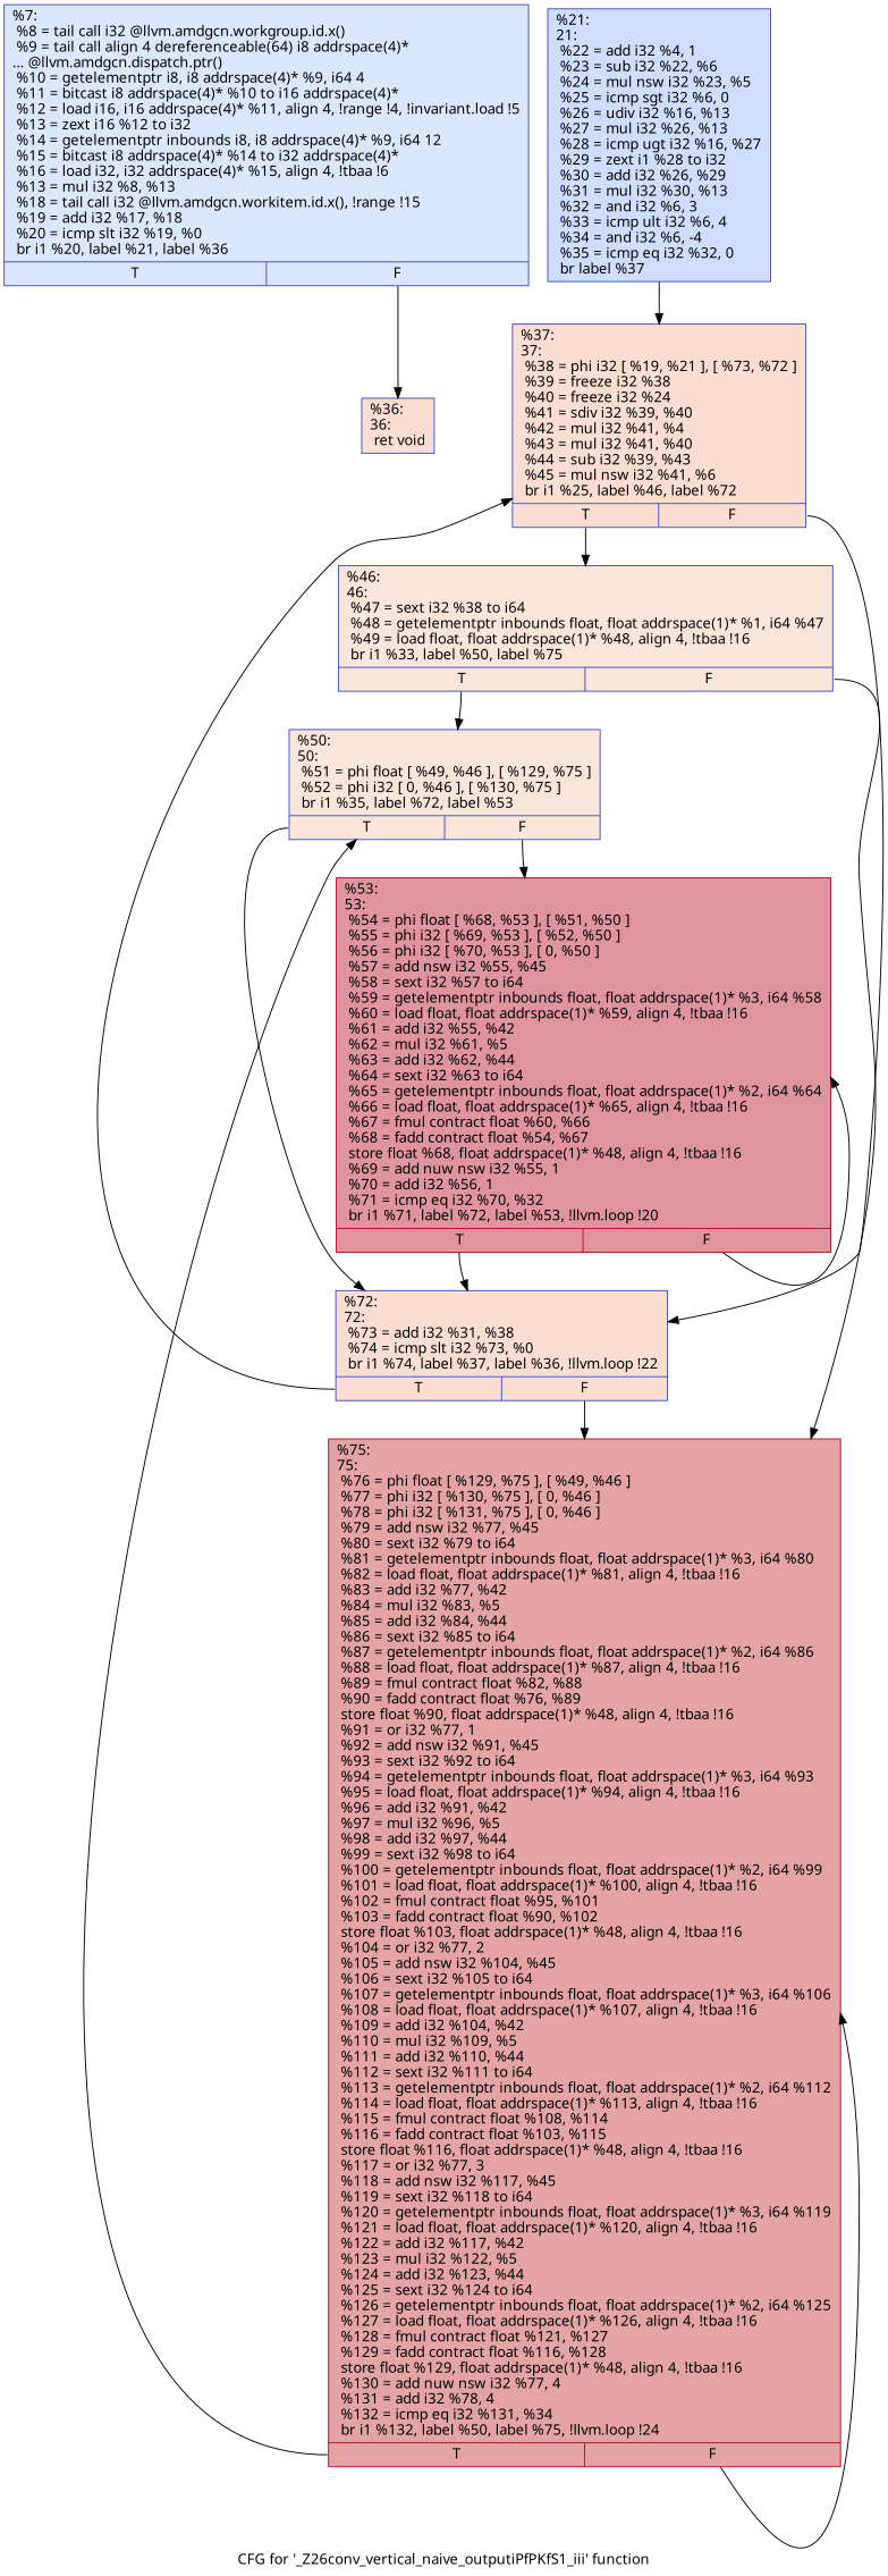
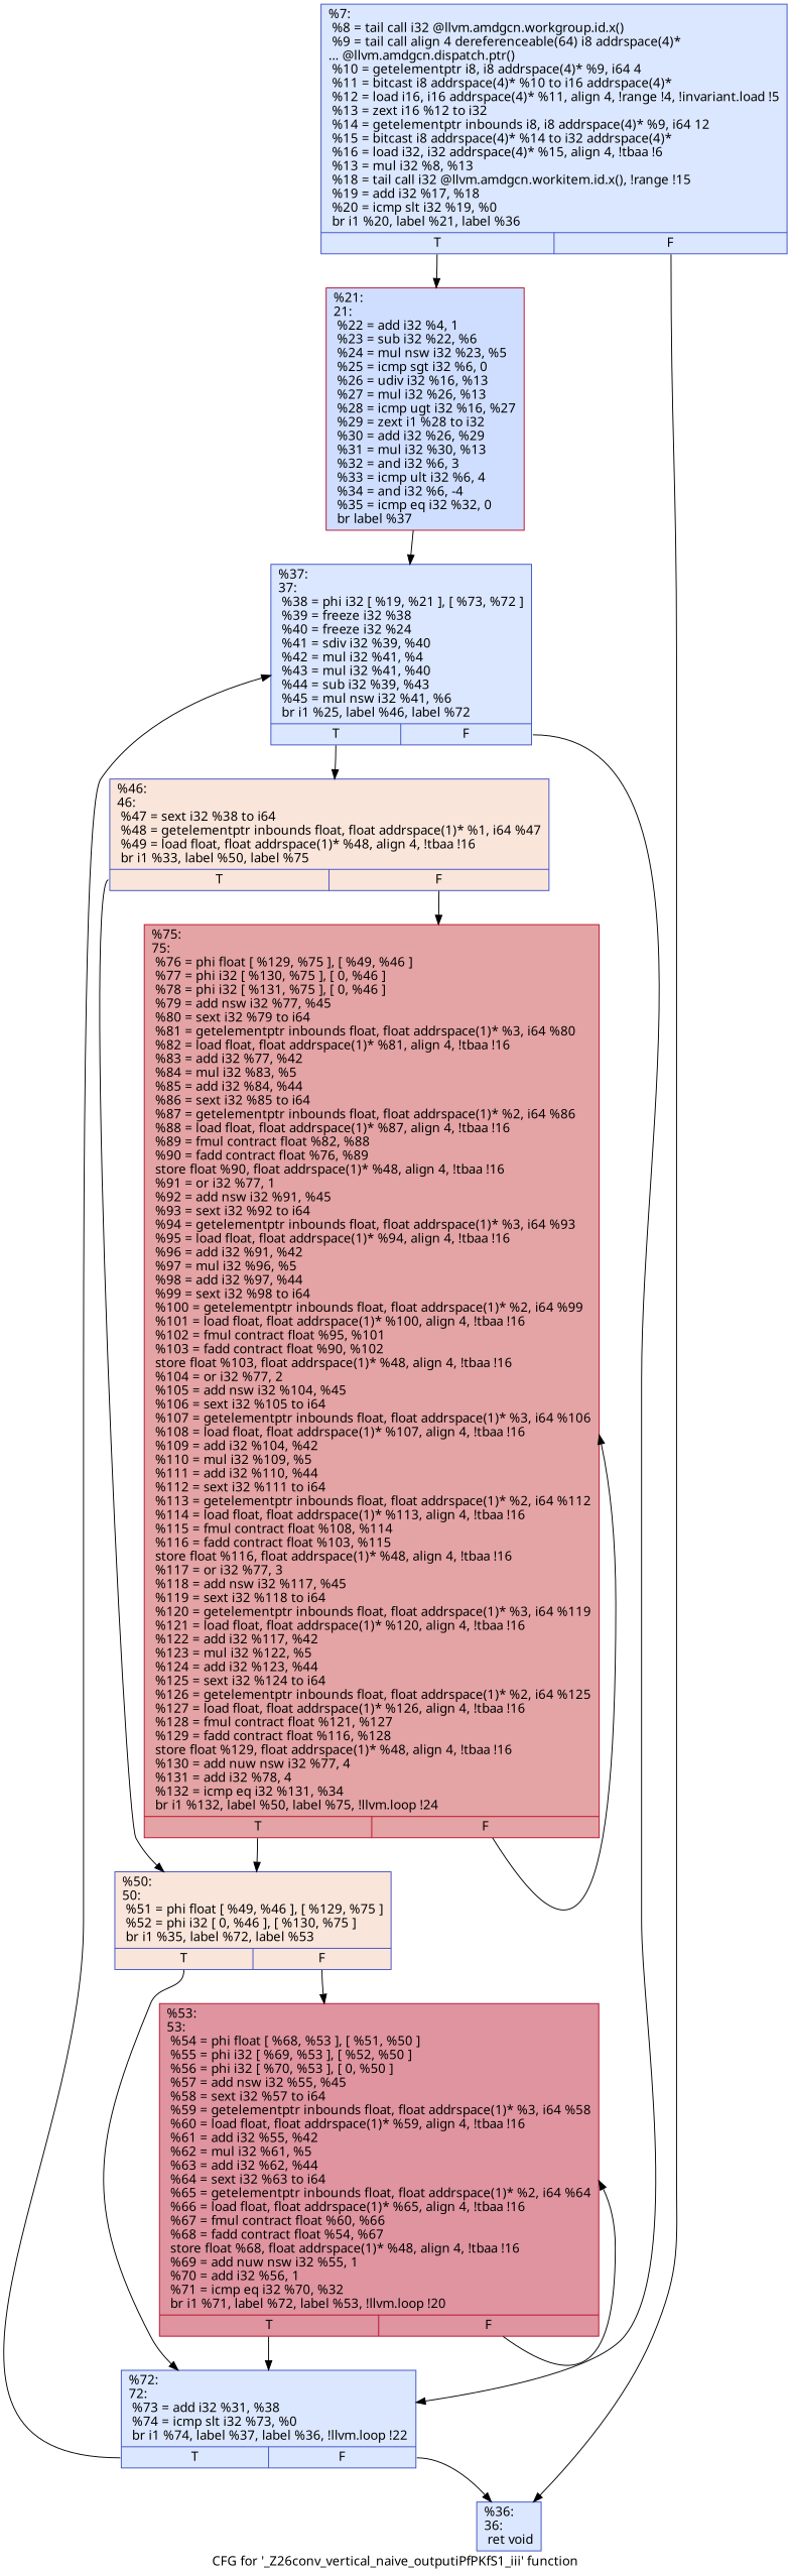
  digraph {
    fontname="Noto Sans"
    label="CFG for '_Z26conv_vertical_naive_outputiPfPKfS1_iii' function"
    node [color="#3d50c3ff" fillcolor="#aec9fc70" fontname="Noto Sans" shape=record style=filled]
    edge [fontname="Noto Sans" tailport=s0]
    n1 [label="{%7:\l  %8 = tail call i32 @llvm.amdgcn.workgroup.id.x()\l  %9 = tail call align 4 dereferenceable(64) i8 addrspace(4)*\l... @llvm.amdgcn.dispatch.ptr()\l  %10 = getelementptr i8, i8 addrspace(4)* %9, i64 4\l  %11 = bitcast i8 addrspace(4)* %10 to i16 addrspace(4)*\l  %12 = load i16, i16 addrspace(4)* %11, align 4, !range !4, !invariant.load !5\l  %13 = zext i16 %12 to i32\l  %14 = getelementptr inbounds i8, i8 addrspace(4)* %9, i64 12\l  %15 = bitcast i8 addrspace(4)* %14 to i32 addrspace(4)*\l  %16 = load i32, i32 addrspace(4)* %15, align 4, !tbaa !6\l  %13 = mul i32 %8, %13\l  %18 = tail call i32 @llvm.amdgcn.workitem.id.x(), !range !15\l  %19 = add i32 %17, %18\l  %20 = icmp slt i32 %19, %0\l  br i1 %20, label %21, label %36\l|{<s0>T|<s1>F}}"]
-   n2 [fillcolor="#93b5fe70" label="{%21:\l21:                                               \l  %22 = add i32 %4, 1\l  %23 = sub i32 %22, %6\l  %24 = mul nsw i32 %23, %5\l  %25 = icmp sgt i32 %6, 0\l  %26 = udiv i32 %16, %13\l  %27 = mul i32 %26, %13\l  %28 = icmp ugt i32 %16, %27\l  %29 = zext i1 %28 to i32\l  %30 = add i32 %26, %29\l  %31 = mul i32 %30, %13\l  %32 = and i32 %6, 3\l  %33 = icmp ult i32 %6, 4\l  %34 = and i32 %6, -4\l  %35 = icmp eq i32 %32, 0\l  br label %37\l}"]
-   n3 [fillcolor="#f7b39670" label="{%36:\l36:                                               \l  ret void\l}"]
-   n4 [fillcolor="#f7b39670" label="{%37:\l37:                                               \l  %38 = phi i32 [ %19, %21 ], [ %73, %72 ]\l  %39 = freeze i32 %38\l  %40 = freeze i32 %24\l  %41 = sdiv i32 %39, %40\l  %42 = mul i32 %41, %4\l  %43 = mul i32 %41, %40\l  %44 = sub i32 %39, %43\l  %45 = mul nsw i32 %41, %6\l  br i1 %25, label %46, label %72\l|{<s0>T|<s1>F}}"]
+   n2 [color="#b70d28ff" fillcolor="#93b5fe70" label="{%21:\l21:                                               \l  %22 = add i32 %4, 1\l  %23 = sub i32 %22, %6\l  %24 = mul nsw i32 %23, %5\l  %25 = icmp sgt i32 %6, 0\l  %26 = udiv i32 %16, %13\l  %27 = mul i32 %26, %13\l  %28 = icmp ugt i32 %16, %27\l  %29 = zext i1 %28 to i32\l  %30 = add i32 %26, %29\l  %31 = mul i32 %30, %13\l  %32 = and i32 %6, 3\l  %33 = icmp ult i32 %6, 4\l  %34 = and i32 %6, -4\l  %35 = icmp eq i32 %32, 0\l  br label %37\l}"]
+   n3 [label="{%36:\l36:                                               \l  ret void\l}"]
+   n4 [label="{%37:\l37:                                               \l  %38 = phi i32 [ %19, %21 ], [ %73, %72 ]\l  %39 = freeze i32 %38\l  %40 = freeze i32 %24\l  %41 = sdiv i32 %39, %40\l  %42 = mul i32 %41, %4\l  %43 = mul i32 %41, %40\l  %44 = sub i32 %39, %43\l  %45 = mul nsw i32 %41, %6\l  br i1 %25, label %46, label %72\l|{<s0>T|<s1>F}}"]
    n5 [fillcolor="#f4c5ad70" label="{%46:\l46:                                               \l  %47 = sext i32 %38 to i64\l  %48 = getelementptr inbounds float, float addrspace(1)* %1, i64 %47\l  %49 = load float, float addrspace(1)* %48, align 4, !tbaa !16\l  br i1 %33, label %50, label %75\l|{<s0>T|<s1>F}}"]
-   n6 [fillcolor="#f7b39670" label="{%72:\l72:                                               \l  %73 = add i32 %31, %38\l  %74 = icmp slt i32 %73, %0\l  br i1 %74, label %37, label %36, !llvm.loop !22\l|{<s0>T|<s1>F}}"]
+   n6 [label="{%72:\l72:                                               \l  %73 = add i32 %31, %38\l  %74 = icmp slt i32 %73, %0\l  br i1 %74, label %37, label %36, !llvm.loop !22\l|{<s0>T|<s1>F}}"]
    n7 [fillcolor="#f4c5ad70" label="{%50:\l50:                                               \l  %51 = phi float [ %49, %46 ], [ %129, %75 ]\l  %52 = phi i32 [ 0, %46 ], [ %130, %75 ]\l  br i1 %35, label %72, label %53\l|{<s0>T|<s1>F}}"]
    n8 [color="#b70d28ff" fillcolor="#c32e3170" label="{%75:\l75:                                               \l  %76 = phi float [ %129, %75 ], [ %49, %46 ]\l  %77 = phi i32 [ %130, %75 ], [ 0, %46 ]\l  %78 = phi i32 [ %131, %75 ], [ 0, %46 ]\l  %79 = add nsw i32 %77, %45\l  %80 = sext i32 %79 to i64\l  %81 = getelementptr inbounds float, float addrspace(1)* %3, i64 %80\l  %82 = load float, float addrspace(1)* %81, align 4, !tbaa !16\l  %83 = add i32 %77, %42\l  %84 = mul i32 %83, %5\l  %85 = add i32 %84, %44\l  %86 = sext i32 %85 to i64\l  %87 = getelementptr inbounds float, float addrspace(1)* %2, i64 %86\l  %88 = load float, float addrspace(1)* %87, align 4, !tbaa !16\l  %89 = fmul contract float %82, %88\l  %90 = fadd contract float %76, %89\l  store float %90, float addrspace(1)* %48, align 4, !tbaa !16\l  %91 = or i32 %77, 1\l  %92 = add nsw i32 %91, %45\l  %93 = sext i32 %92 to i64\l  %94 = getelementptr inbounds float, float addrspace(1)* %3, i64 %93\l  %95 = load float, float addrspace(1)* %94, align 4, !tbaa !16\l  %96 = add i32 %91, %42\l  %97 = mul i32 %96, %5\l  %98 = add i32 %97, %44\l  %99 = sext i32 %98 to i64\l  %100 = getelementptr inbounds float, float addrspace(1)* %2, i64 %99\l  %101 = load float, float addrspace(1)* %100, align 4, !tbaa !16\l  %102 = fmul contract float %95, %101\l  %103 = fadd contract float %90, %102\l  store float %103, float addrspace(1)* %48, align 4, !tbaa !16\l  %104 = or i32 %77, 2\l  %105 = add nsw i32 %104, %45\l  %106 = sext i32 %105 to i64\l  %107 = getelementptr inbounds float, float addrspace(1)* %3, i64 %106\l  %108 = load float, float addrspace(1)* %107, align 4, !tbaa !16\l  %109 = add i32 %104, %42\l  %110 = mul i32 %109, %5\l  %111 = add i32 %110, %44\l  %112 = sext i32 %111 to i64\l  %113 = getelementptr inbounds float, float addrspace(1)* %2, i64 %112\l  %114 = load float, float addrspace(1)* %113, align 4, !tbaa !16\l  %115 = fmul contract float %108, %114\l  %116 = fadd contract float %103, %115\l  store float %116, float addrspace(1)* %48, align 4, !tbaa !16\l  %117 = or i32 %77, 3\l  %118 = add nsw i32 %117, %45\l  %119 = sext i32 %118 to i64\l  %120 = getelementptr inbounds float, float addrspace(1)* %3, i64 %119\l  %121 = load float, float addrspace(1)* %120, align 4, !tbaa !16\l  %122 = add i32 %117, %42\l  %123 = mul i32 %122, %5\l  %124 = add i32 %123, %44\l  %125 = sext i32 %124 to i64\l  %126 = getelementptr inbounds float, float addrspace(1)* %2, i64 %125\l  %127 = load float, float addrspace(1)* %126, align 4, !tbaa !16\l  %128 = fmul contract float %121, %127\l  %129 = fadd contract float %116, %128\l  store float %129, float addrspace(1)* %48, align 4, !tbaa !16\l  %130 = add nuw nsw i32 %77, 4\l  %131 = add i32 %78, 4\l  %132 = icmp eq i32 %131, %34\l  br i1 %132, label %50, label %75, !llvm.loop !24\l|{<s0>T|<s1>F}}"]
    n9 [color="#b70d28ff" fillcolor="#b70d2870" label="{%53:\l53:                                               \l  %54 = phi float [ %68, %53 ], [ %51, %50 ]\l  %55 = phi i32 [ %69, %53 ], [ %52, %50 ]\l  %56 = phi i32 [ %70, %53 ], [ 0, %50 ]\l  %57 = add nsw i32 %55, %45\l  %58 = sext i32 %57 to i64\l  %59 = getelementptr inbounds float, float addrspace(1)* %3, i64 %58\l  %60 = load float, float addrspace(1)* %59, align 4, !tbaa !16\l  %61 = add i32 %55, %42\l  %62 = mul i32 %61, %5\l  %63 = add i32 %62, %44\l  %64 = sext i32 %63 to i64\l  %65 = getelementptr inbounds float, float addrspace(1)* %2, i64 %64\l  %66 = load float, float addrspace(1)* %65, align 4, !tbaa !16\l  %67 = fmul contract float %60, %66\l  %68 = fadd contract float %54, %67\l  store float %68, float addrspace(1)* %48, align 4, !tbaa !16\l  %69 = add nuw nsw i32 %55, 1\l  %70 = add i32 %56, 1\l  %71 = icmp eq i32 %70, %32\l  br i1 %71, label %72, label %53, !llvm.loop !20\l|{<s0>T|<s1>F}}"]
+   n1 -> n2
    n1 -> n3 [tailport=s1]
    n2 -> n4
    n4 -> n5
    n4 -> n6 [tailport=s1]
    n5 -> n7
    n5 -> n8 [tailport=s1]
-   n6 -> n8 [tailport=s1]
+   n6 -> n3 [tailport=s1]
    n6 -> n4
    n7 -> n6
    n7 -> n9 [tailport=s1]
    n8 -> n7
    n8 -> n8 [tailport=s1]
    n9 -> n6
    n9 -> n9 [tailport=s1]
  }
